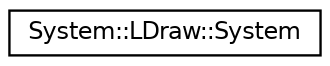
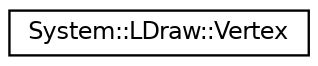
  digraph {
    rankdir=LR
-   n1 [color=black fillcolor=white fontname=Helvetica fontsize=10 height=0.2 label="System::LDraw::System" shape=record style=filled width=0.4]
+   n1 [color=black fillcolor=white fontname=Helvetica fontsize=10 height=0.2 label="System::LDraw::Vertex" shape=record style=filled width=0.4]
  }
